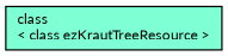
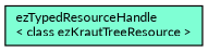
  digraph {
    rankdir=LR
    fontname=Lato
-   n1 [color=black fillcolor=aquamarine fontname=Lato fontsize=10 height=0.2 label="class\l\< class ezKrautTreeResource \>" shape=record style=filled width=0.4]
+   n1 [color=black fillcolor=aquamarine fontname=Lato fontsize=10 height=0.2 label="ezTypedResourceHandle\l\< class ezKrautTreeResource \>" shape=record style=filled width=0.4]
  }
